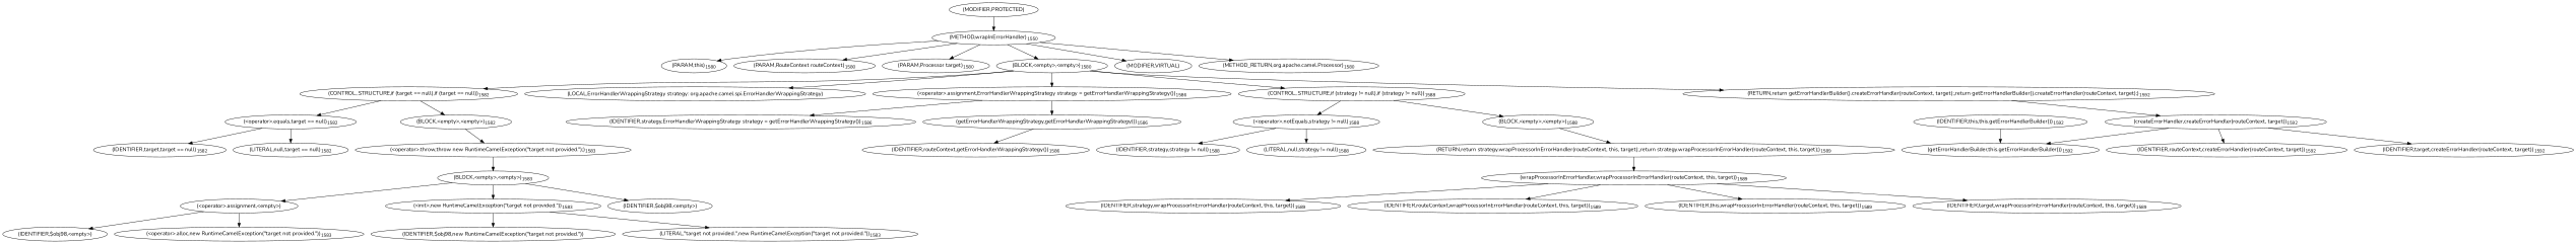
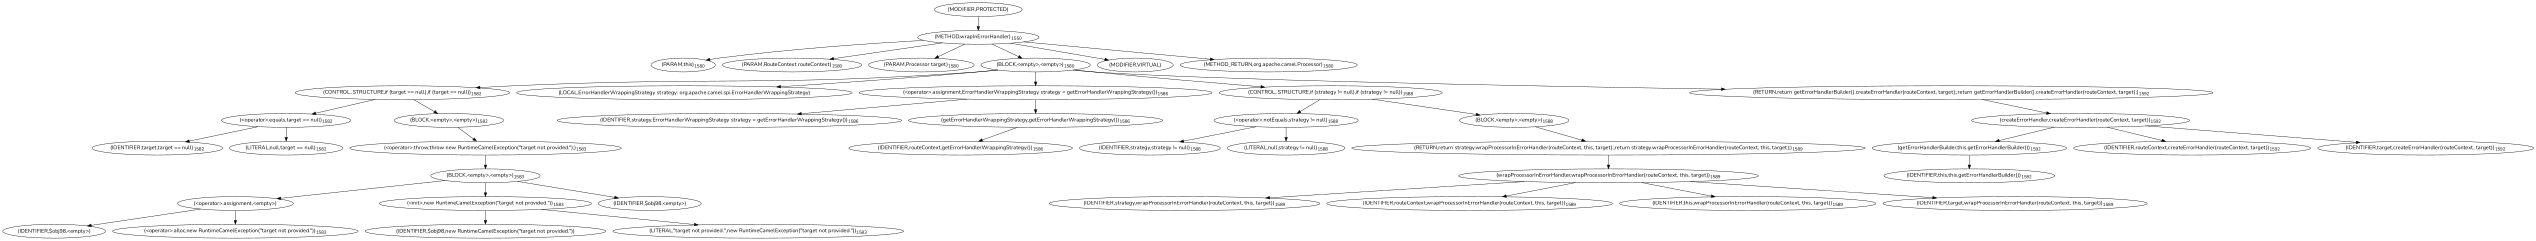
  digraph {
    fontname=Nunito
    node [fontname=Nunito]
    edge [fontname=Nunito]
    n1 [label=<(METHOD,wrapInErrorHandler)<SUB>1550</SUB>>]
    n2 [label=<(PARAM,this)<SUB>1580</SUB>>]
    n3 [label=<(PARAM,RouteContext routeContext)<SUB>1580</SUB>>]
    n4 [label=<(PARAM,Processor target)<SUB>1580</SUB>>]
    n5 [label=<(BLOCK,&lt;empty&gt;,&lt;empty&gt;)<SUB>1580</SUB>>]
    n6 [label=<(MODIFIER,VIRTUAL)>]
    n7 [label=<(METHOD_RETURN,org.apache.camel.Processor)<SUB>1580</SUB>>]
    n8 [label=<(CONTROL_STRUCTURE,if (target == null),if (target == null))<SUB>1582</SUB>>]
    n9 [label=<(LOCAL,ErrorHandlerWrappingStrategy strategy: org.apache.camel.spi.ErrorHandlerWrappingStrategy)>]
    n10 [label=<(&lt;operator&gt;.assignment,ErrorHandlerWrappingStrategy strategy = getErrorHandlerWrappingStrategy())<SUB>1586</SUB>>]
    n11 [label=<(CONTROL_STRUCTURE,if (strategy != null),if (strategy != null))<SUB>1588</SUB>>]
    n12 [label=<(RETURN,return getErrorHandlerBuilder().createErrorHandler(routeContext, target);,return getErrorHandlerBuilder().createErrorHandler(routeContext, target);)<SUB>1592</SUB>>]
    n13 [label=<(MODIFIER,PROTECTED)>]
    n14 [label=<(&lt;operator&gt;.equals,target == null)<SUB>1582</SUB>>]
    n15 [label=<(BLOCK,&lt;empty&gt;,&lt;empty&gt;)<SUB>1582</SUB>>]
    n16 [label=<(IDENTIFIER,strategy,ErrorHandlerWrappingStrategy strategy = getErrorHandlerWrappingStrategy())<SUB>1586</SUB>>]
    n17 [label=<(getErrorHandlerWrappingStrategy,getErrorHandlerWrappingStrategy())<SUB>1586</SUB>>]
    n18 [label=<(&lt;operator&gt;.notEquals,strategy != null)<SUB>1588</SUB>>]
    n19 [label=<(BLOCK,&lt;empty&gt;,&lt;empty&gt;)<SUB>1588</SUB>>]
    n20 [label=<(createErrorHandler,createErrorHandler(routeContext, target))<SUB>1592</SUB>>]
    n21 [label=<(IDENTIFIER,target,target == null)<SUB>1582</SUB>>]
    n22 [label=<(LITERAL,null,target == null)<SUB>1582</SUB>>]
    n23 [label=<(&lt;operator&gt;.throw,throw new RuntimeCamelException(&quot;target not provided.&quot;);)<SUB>1583</SUB>>]
    n24 [label=<(BLOCK,&lt;empty&gt;,&lt;empty&gt;)<SUB>1583</SUB>>]
    n25 [label=<(&lt;operator&gt;.assignment,&lt;empty&gt;)>]
    n26 [label=<(&lt;init&gt;,new RuntimeCamelException(&quot;target not provided.&quot;))<SUB>1583</SUB>>]
    n27 [label=<(IDENTIFIER,$obj98,&lt;empty&gt;)>]
    n28 [label=<(IDENTIFIER,$obj98,&lt;empty&gt;)>]
    n29 [label=<(&lt;operator&gt;.alloc,new RuntimeCamelException(&quot;target not provided.&quot;))<SUB>1583</SUB>>]
    n30 [label=<(IDENTIFIER,$obj98,new RuntimeCamelException(&quot;target not provided.&quot;))>]
    n31 [label=<(LITERAL,&quot;target not provided.&quot;,new RuntimeCamelException(&quot;target not provided.&quot;))<SUB>1583</SUB>>]
    n32 [label=<(IDENTIFIER,routeContext,getErrorHandlerWrappingStrategy())<SUB>1586</SUB>>]
    n33 [label=<(IDENTIFIER,strategy,strategy != null)<SUB>1588</SUB>>]
    n34 [label=<(LITERAL,null,strategy != null)<SUB>1588</SUB>>]
    n35 [label=<(RETURN,return strategy.wrapProcessorInErrorHandler(routeContext, this, target);,return strategy.wrapProcessorInErrorHandler(routeContext, this, target);)<SUB>1589</SUB>>]
    n36 [label=<(wrapProcessorInErrorHandler,wrapProcessorInErrorHandler(routeContext, this, target))<SUB>1589</SUB>>]
    n37 [label=<(IDENTIFIER,strategy,wrapProcessorInErrorHandler(routeContext, this, target))<SUB>1589</SUB>>]
    n38 [label=<(IDENTIFIER,routeContext,wrapProcessorInErrorHandler(routeContext, this, target))<SUB>1589</SUB>>]
    n39 [label=<(IDENTIFIER,this,wrapProcessorInErrorHandler(routeContext, this, target))<SUB>1589</SUB>>]
    n40 [label=<(IDENTIFIER,target,wrapProcessorInErrorHandler(routeContext, this, target))<SUB>1589</SUB>>]
    n41 [label=<(getErrorHandlerBuilder,this.getErrorHandlerBuilder())<SUB>1592</SUB>>]
    n42 [label=<(IDENTIFIER,routeContext,createErrorHandler(routeContext, target))<SUB>1592</SUB>>]
    n43 [label=<(IDENTIFIER,target,createErrorHandler(routeContext, target))<SUB>1592</SUB>>]
    n44 [label=<(IDENTIFIER,this,this.getErrorHandlerBuilder())<SUB>1592</SUB>>]
    n1 -> n2
    n1 -> n3
    n1 -> n4
    n1 -> n5
    n1 -> n6
    n1 -> n7
    n5 -> n8
    n5 -> n9
    n5 -> n10
    n5 -> n11
    n5 -> n12
    n8 -> n14
    n8 -> n15
    n10 -> n16
    n10 -> n17
    n11 -> n18
    n11 -> n19
    n12 -> n20
    n13 -> n1
    n14 -> n21
    n14 -> n22
    n15 -> n23
    n17 -> n32
    n18 -> n33
    n18 -> n34
    n19 -> n35
    n20 -> n41
    n20 -> n42
    n20 -> n43
    n23 -> n24
    n24 -> n25
    n24 -> n26
    n24 -> n27
    n25 -> n28
    n25 -> n29
    n26 -> n30
    n26 -> n31
    n35 -> n36
    n36 -> n37
    n36 -> n38
    n36 -> n39
    n36 -> n40
-   n44 -> n41
+   n41 -> n44
  }
